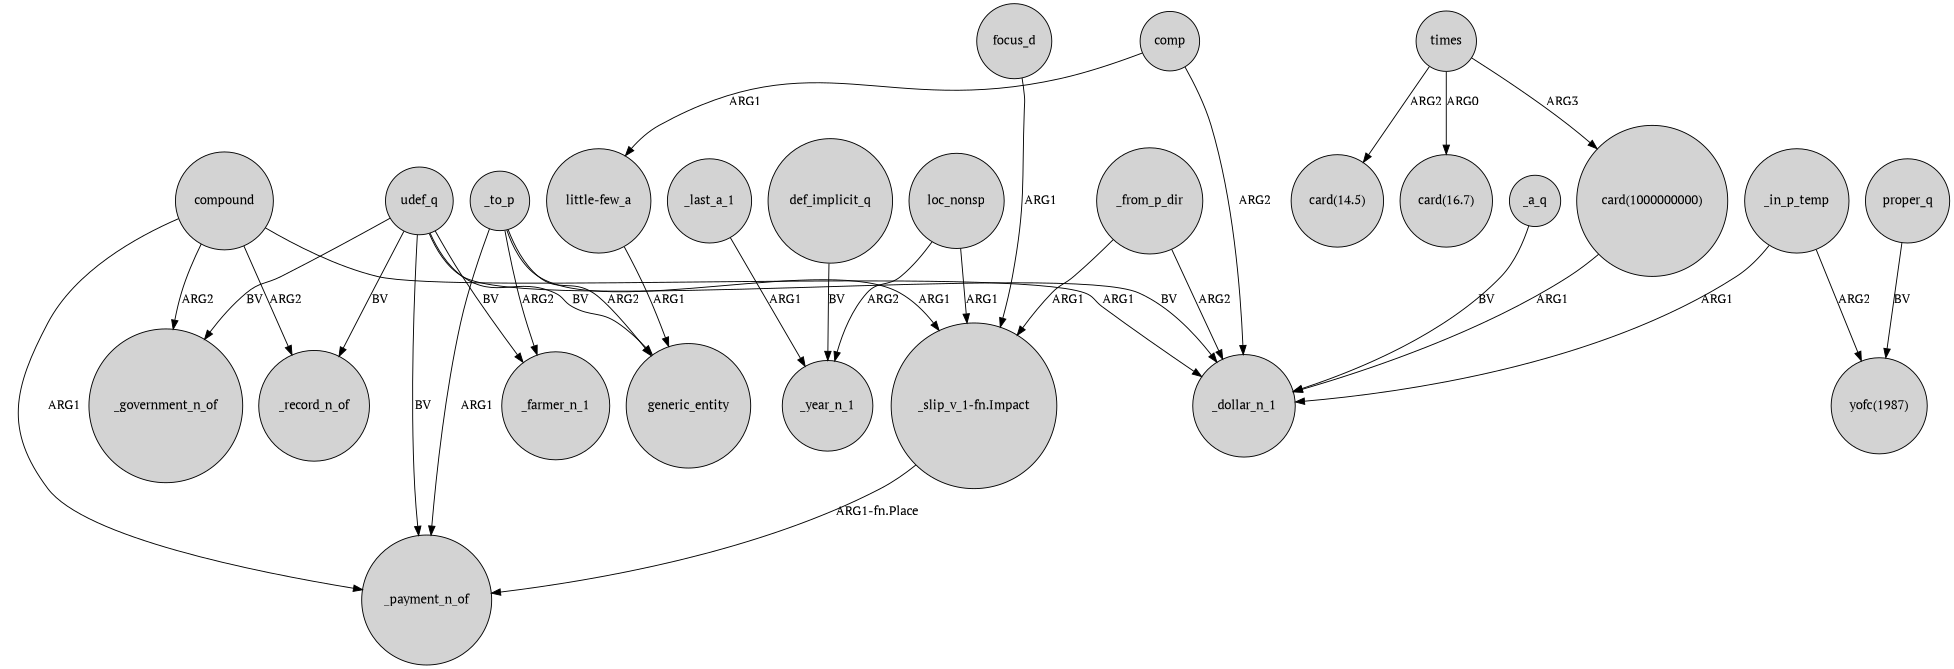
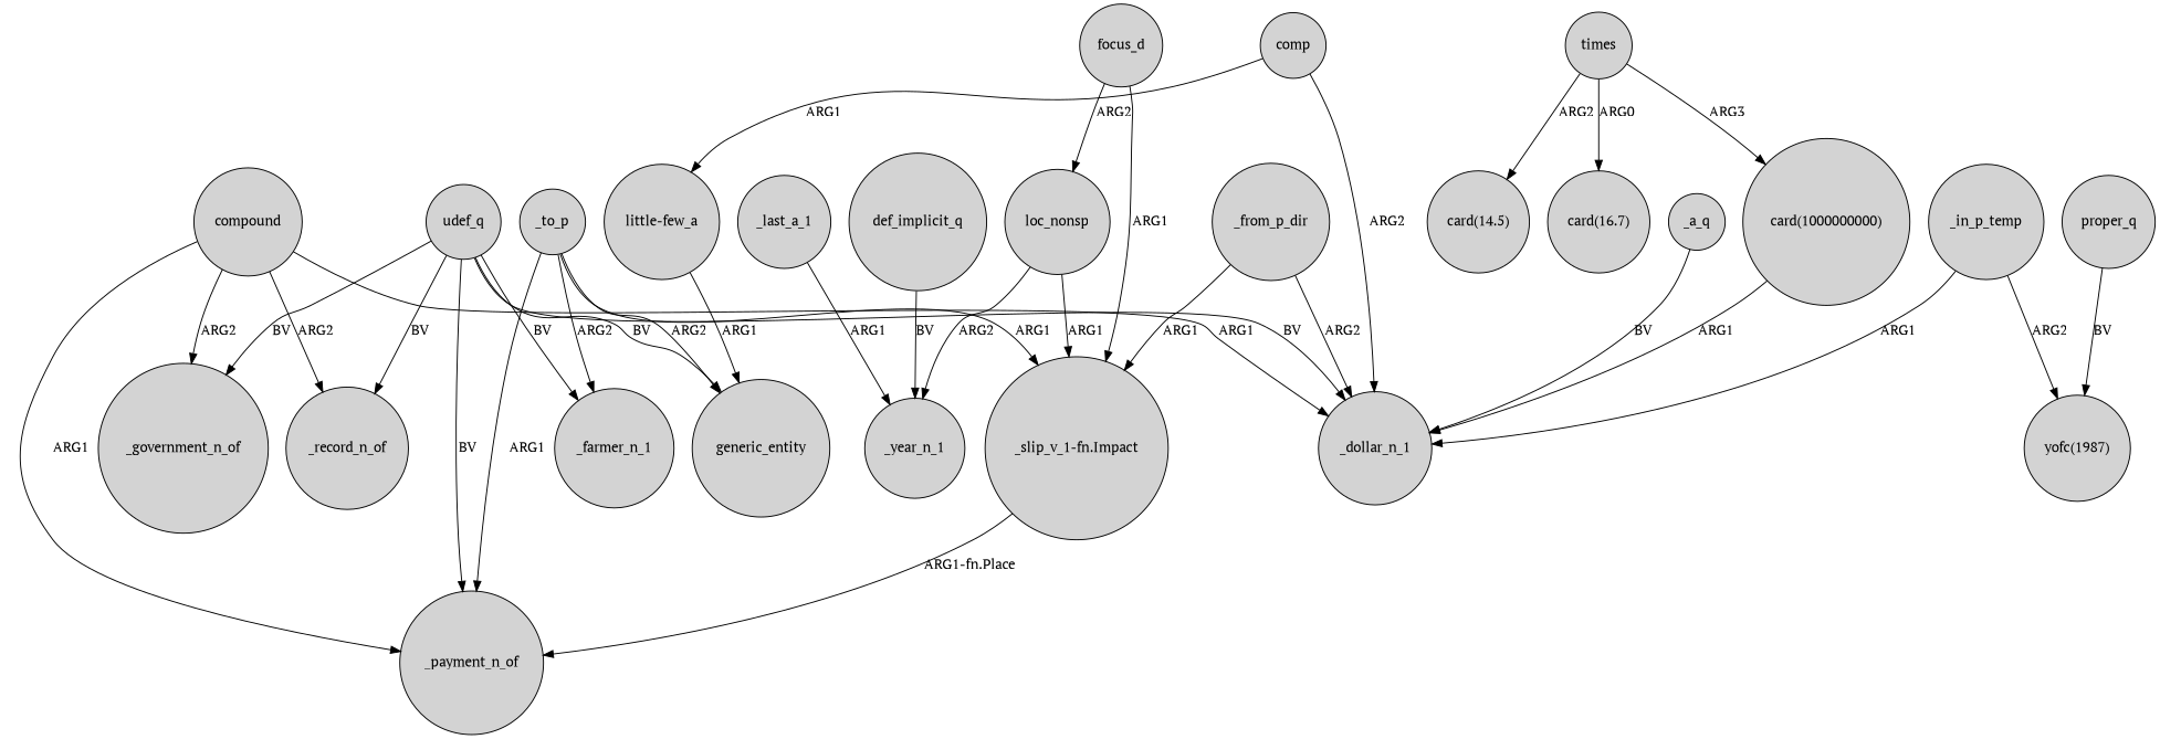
  digraph {
    fontname="PT Serif"
    node [fontname="PT Serif" shape=circle style=filled]
    edge [fontname="PT Serif"]
    "card(1000000000)"
    _dollar_n_1
    _to_p
    generic_entity
    "_slip_v_1-fn.Impact"
    _farmer_n_1
    _payment_n_of
    compound
    _government_n_of
    _record_n_of
    udef_q
    _a_q
    comp
    "little-few_a"
    _in_p_temp
    "yofc(1987)"
    def_implicit_q
    _year_n_1
    focus_d
    loc_nonsp
    times
    "card(14.5)"
    "card(16.7)"
    proper_q
    _from_p_dir
    _last_a_1
    "card(1000000000)" -> _dollar_n_1 [label=ARG1]
    _to_p -> generic_entity [label=ARG2]
    _to_p -> "_slip_v_1-fn.Impact" [label=ARG1]
    _to_p -> _farmer_n_1 [label=ARG2]
    _to_p -> _payment_n_of [label=ARG1]
    "_slip_v_1-fn.Impact" -> _payment_n_of [label="ARG1-fn.Place"]
    compound -> _dollar_n_1 [label=ARG1]
    compound -> _payment_n_of [label=ARG1]
    compound -> _government_n_of [label=ARG2]
    compound -> _record_n_of [label=ARG2]
    udef_q -> _dollar_n_1 [label=BV]
    udef_q -> generic_entity [label=BV]
    udef_q -> _farmer_n_1 [label=BV]
    udef_q -> _payment_n_of [label=BV]
    udef_q -> _government_n_of [label=BV]
    udef_q -> _record_n_of [label=BV]
    _a_q -> _dollar_n_1 [label=BV]
    comp -> _dollar_n_1 [label=ARG2]
    comp -> "little-few_a" [label=ARG1]
    "little-few_a" -> generic_entity [label=ARG1]
    _in_p_temp -> _dollar_n_1 [label=ARG1]
    _in_p_temp -> "yofc(1987)" [label=ARG2]
    def_implicit_q -> _year_n_1 [label=BV]
    focus_d -> "_slip_v_1-fn.Impact" [label=ARG1]
+   focus_d -> loc_nonsp [label=ARG2]
    loc_nonsp -> "_slip_v_1-fn.Impact" [label=ARG1]
    loc_nonsp -> _year_n_1 [label=ARG2]
    times -> "card(1000000000)" [label=ARG3]
    times -> "card(14.5)" [label=ARG2]
    times -> "card(16.7)" [label=ARG0]
    proper_q -> "yofc(1987)" [label=BV]
    _from_p_dir -> _dollar_n_1 [label=ARG2]
    _from_p_dir -> "_slip_v_1-fn.Impact" [label=ARG1]
    _last_a_1 -> _year_n_1 [label=ARG1]
  }
